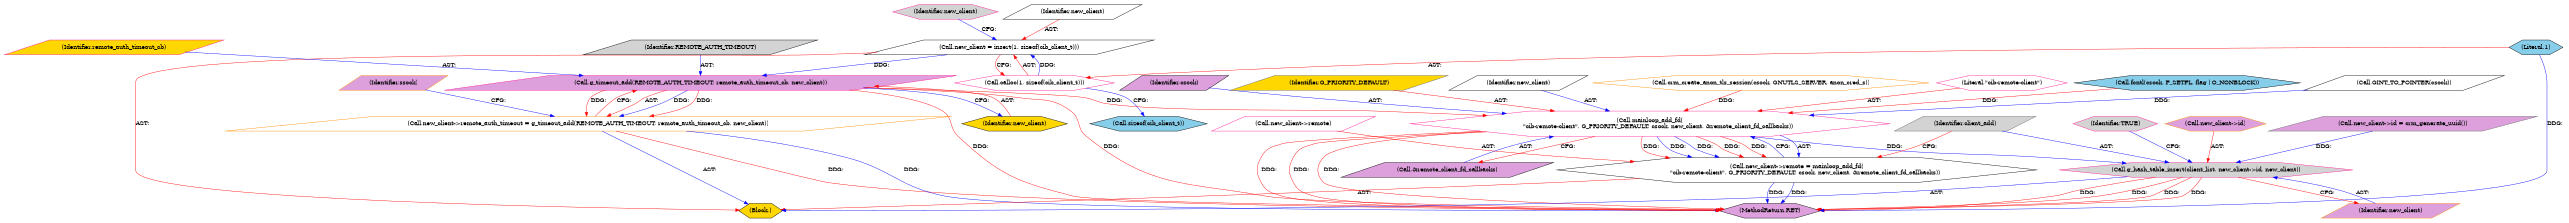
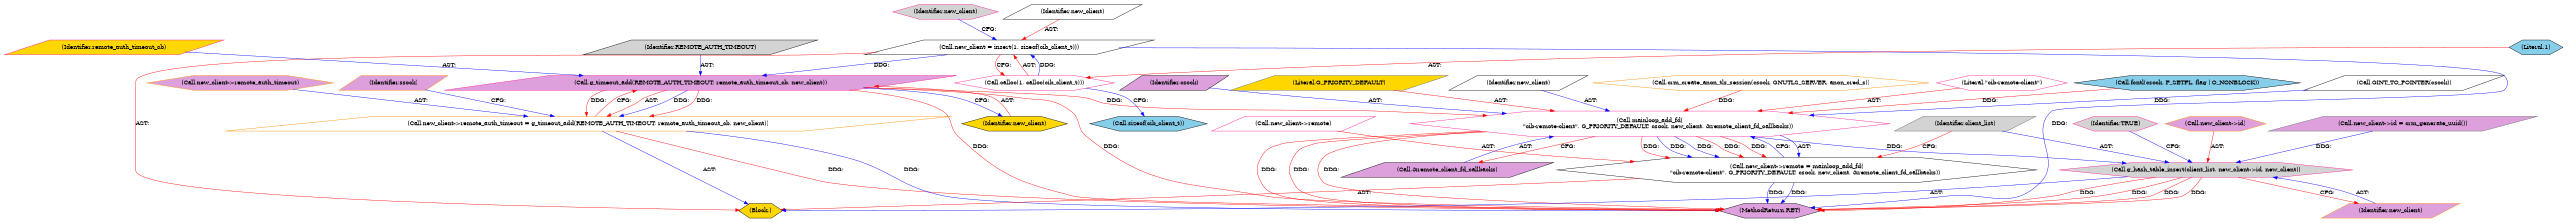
  digraph {
    node [color=black fillcolor=white shape=parallelogram style=filled]
    edge [color=red]
    n1 [label="(Call,new_client = insert(1, sizeof(cib_client_t)))"]
-   n2 [color=deeppink label="(Call,calloc(1, sizeof(cib_client_t)))" shape=hexagon]
+   n2 [color=deeppink label="(Call,calloc(1, calloc(cib_client_t)))" shape=hexagon]
    n3 [color=deeppink fillcolor=plum label="(Call,g_timeout_add(REMOTE_AUTH_TIMEOUT, remote_auth_timeout_cb, new_client))"]
    n4 [fillcolor=plum label="(MethodReturn,RET)" shape=hexagon]
    n5 [fillcolor=gold label="(Block,)" shape=hexagon]
    n6 [fillcolor=skyblue label="(Call,sizeof(cib_client_t))" shape=hexagon]
    n7 [color=darkorange label="(Call,new_client->remote_auth_timeout = g_timeout_add(REMOTE_AUTH_TIMEOUT, remote_auth_timeout_cb, new_client))"]
    n8 [color=deeppink label="(Call,mainloop_add_fd(\n         \"cib-remote-client\", G_PRIORITY_DEFAULT, csock, new_client, &remote_client_fd_callbacks))" shape=hexagon]
    n9 [fillcolor=gold label="(Identifier,new_client)" shape=hexagon]
    n10 [label="(Call,new_client->remote = mainloop_add_fd(\n         \"cib-remote-client\", G_PRIORITY_DEFAULT, csock, new_client, &remote_client_fd_callbacks))" shape=hexagon]
    n11 [color=deeppink fillcolor=lightgrey label="(Call,g_hash_table_insert(client_list, new_client->id, new_client))" shape=hexagon]
    n12 [fillcolor=plum label="(Call,&remote_client_fd_callbacks)"]
    n13 [color=darkorange fillcolor=plum label="(Identifier,new_client)"]
    n14 [color=deeppink fillcolor=lightgrey label="(Identifier,new_client)" shape=hexagon]
    n15 [fillcolor=skyblue label="(Call,fcntl(csock, F_SETFL, flag | O_NONBLOCK))" shape=hexagon]
    n16 [label="(Call,GINT_TO_POINTER(csock))"]
    n17 [fillcolor=plum label="(Identifier,csock)"]
    n18 [color=deeppink fillcolor=gold label="(Identifier,remote_auth_timeout_cb)"]
    n19 [fillcolor=skyblue label="(Literal,1)" shape=hexagon]
    n20 [color=deeppink label="(Call,new_client->remote)"]
-   n22 [color=gray40 fillcolor=gold label="(Identifier,G_PRIORITY_DEFAULT)"]
-   n23 [color=gray40 fillcolor=lightgrey label="(Identifier,client_add)"]
+   n21 [color=darkorange fillcolor=plum label="(Call,new_client->remote_auth_timeout)" shape=hexagon]
+   n22 [color=gray40 fillcolor=gold label="(Literal,G_PRIORITY_DEFAULT)"]
+   n23 [color=gray40 fillcolor=lightgrey label="(Identifier,client_list)"]
    n24 [label="(Identifier,new_client)"]
    n25 [label="(Identifier,new_client)"]
    n26 [color=darkorange fillcolor=plum label="(Call,new_client->id)" shape=hexagon]
    n27 [color=darkorange label="(Call,crm_create_anon_tls_session(csock, GNUTLS_SERVER, anon_cred_s))" shape=hexagon]
    n28 [color=deeppink label="(Literal,\"cib-remote-client\")" shape=hexagon]
    n29 [color=gray40 fillcolor=plum label="(Call,new_client->id = crm_generate_uuid())"]
    n30 [color=deeppink fillcolor=lightgrey label="(Identifier,TRUE)" shape=hexagon]
    n31 [fillcolor=lightgrey label="(Identifier,REMOTE_AUTH_TIMEOUT)"]
    n32 [color=darkorange fillcolor=plum label="(Identifier,ssock)"]
    n1 -> n2 [label="CFG: "]
    n1 -> n3 [color=blue label="DDG: "]
-   n19 -> n4 [color=blue label="DDG: "]
+   n1 -> n4 [color=blue label="DDG: "]
    n1 -> n5 [label="AST: "]
    n2 -> n1 [label="AST: "]
    n2 -> n1 [color=blue label="DDG: "]
    n2 -> n6 [color=blue label="CFG: "]
    n3 -> n4 [label="DDG: "]
    n3 -> n4 [label="DDG: "]
    n3 -> n7 [label="AST: "]
    n3 -> n7 [color=blue label="DDG: "]
    n3 -> n7 [label="DDG: "]
    n3 -> n7 [label="DDG: "]
    n3 -> n8 [label="DDG: "]
    n3 -> n9 [color=blue label="CFG: "]
    n7 -> n3 [label="CFG: "]
    n7 -> n4 [label="DDG: "]
    n7 -> n4 [color=blue label="DDG: "]
    n7 -> n5 [color=blue label="AST: "]
    n8 -> n4 [label="DDG: "]
    n8 -> n4 [label="DDG: "]
    n8 -> n4 [label="DDG: "]
    n8 -> n10 [color=blue label="AST: "]
    n8 -> n10 [label="DDG: "]
    n8 -> n10 [color=blue label="DDG: "]
    n8 -> n10 [color=blue label="DDG: "]
    n8 -> n10 [label="DDG: "]
    n8 -> n10 [label="DDG: "]
    n8 -> n11 [color=blue label="DDG: "]
    n8 -> n12 [label="CFG: "]
    n9 -> n3 [label="AST: "]
    n10 -> n4 [color=blue label="DDG: "]
    n10 -> n4 [color=blue label="DDG: "]
    n10 -> n5 [label="AST: "]
    n10 -> n8 [color=blue label="CFG: "]
    n11 -> n4 [label="DDG: "]
    n11 -> n4 [label="DDG: "]
    n11 -> n4 [label="DDG: "]
    n11 -> n4 [label="DDG: "]
    n11 -> n5 [color=blue label="AST: "]
    n11 -> n13 [label="CFG: "]
    n12 -> n8 [color=blue label="AST: "]
    n13 -> n11 [color=blue label="AST: "]
    n14 -> n1 [color=blue label="CFG: "]
    n15 -> n8 [label="DDG: "]
    n16 -> n8 [color=blue label="DDG: "]
    n17 -> n8 [color=blue label="AST: "]
    n18 -> n3 [color=blue label="AST: "]
    n19 -> n2 [label="AST: "]
    n20 -> n10 [label="AST: "]
+   n21 -> n7 [color=blue label="AST: "]
    n22 -> n8 [label="AST: "]
    n23 -> n10 [label="CFG: "]
    n23 -> n11 [color=blue label="AST: "]
    n24 -> n1 [label="AST: "]
    n25 -> n8 [color=blue label="AST: "]
    n26 -> n11 [label="AST: "]
    n27 -> n8 [label="DDG: "]
    n28 -> n8 [label="AST: "]
    n29 -> n11 [color=blue label="DDG: "]
    n30 -> n11 [color=blue label="CFG: "]
    n31 -> n3 [color=blue label="AST: "]
    n32 -> n7 [color=blue label="CFG: "]
  }
